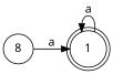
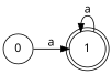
  digraph {
    rankdir=LR
    fontname="Noto Sans"
    node [fontname="Noto Sans"]
    edge [fontname="Noto Sans"]
    1 [shape=doublecircle]
-   0 [shape=circle label=8]
+   0 [shape=circle]
    1 -> 1 [dir=back label=a]
    0 -> 1 [label=a]
  }
